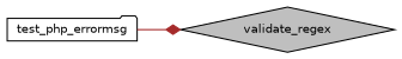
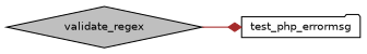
  digraph {
    rankdir=LR
    node [color=black fontname=Helvetica fontsize=10 style=filled]
    n1 [fillcolor=grey75 fontcolor=black height=0.2 label=validate_regex shape=diamond width=0.4]
    n2 [fillcolor=white height=0.2 label=test_php_errormsg shape=folder width=0.4]
-   n2 -> n1 [color=brown fontname=Helvetica fontsize=10 labelfontname=Helvetica labelfontsize=10 style=solid arrowhead=diamond]
+   n1 -> n2 [color=brown fontname=Helvetica fontsize=10 labelfontname=Helvetica labelfontsize=10 style=solid arrowhead=diamond]
  }
